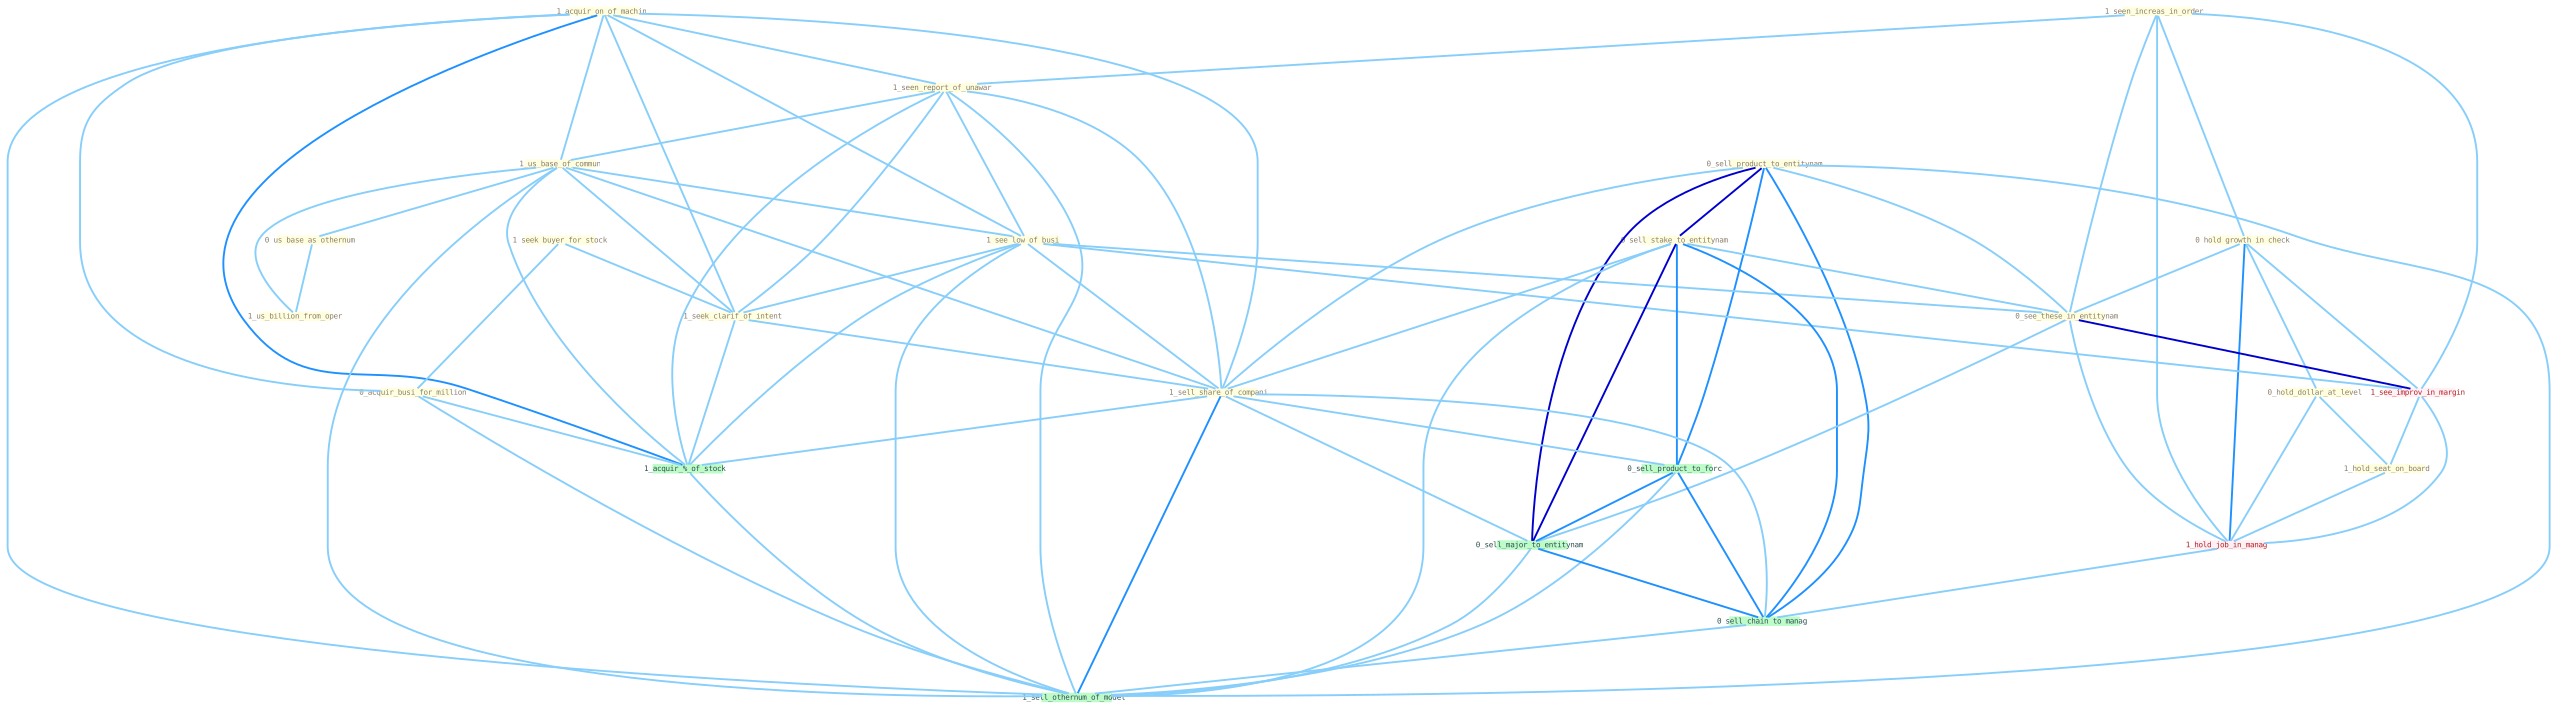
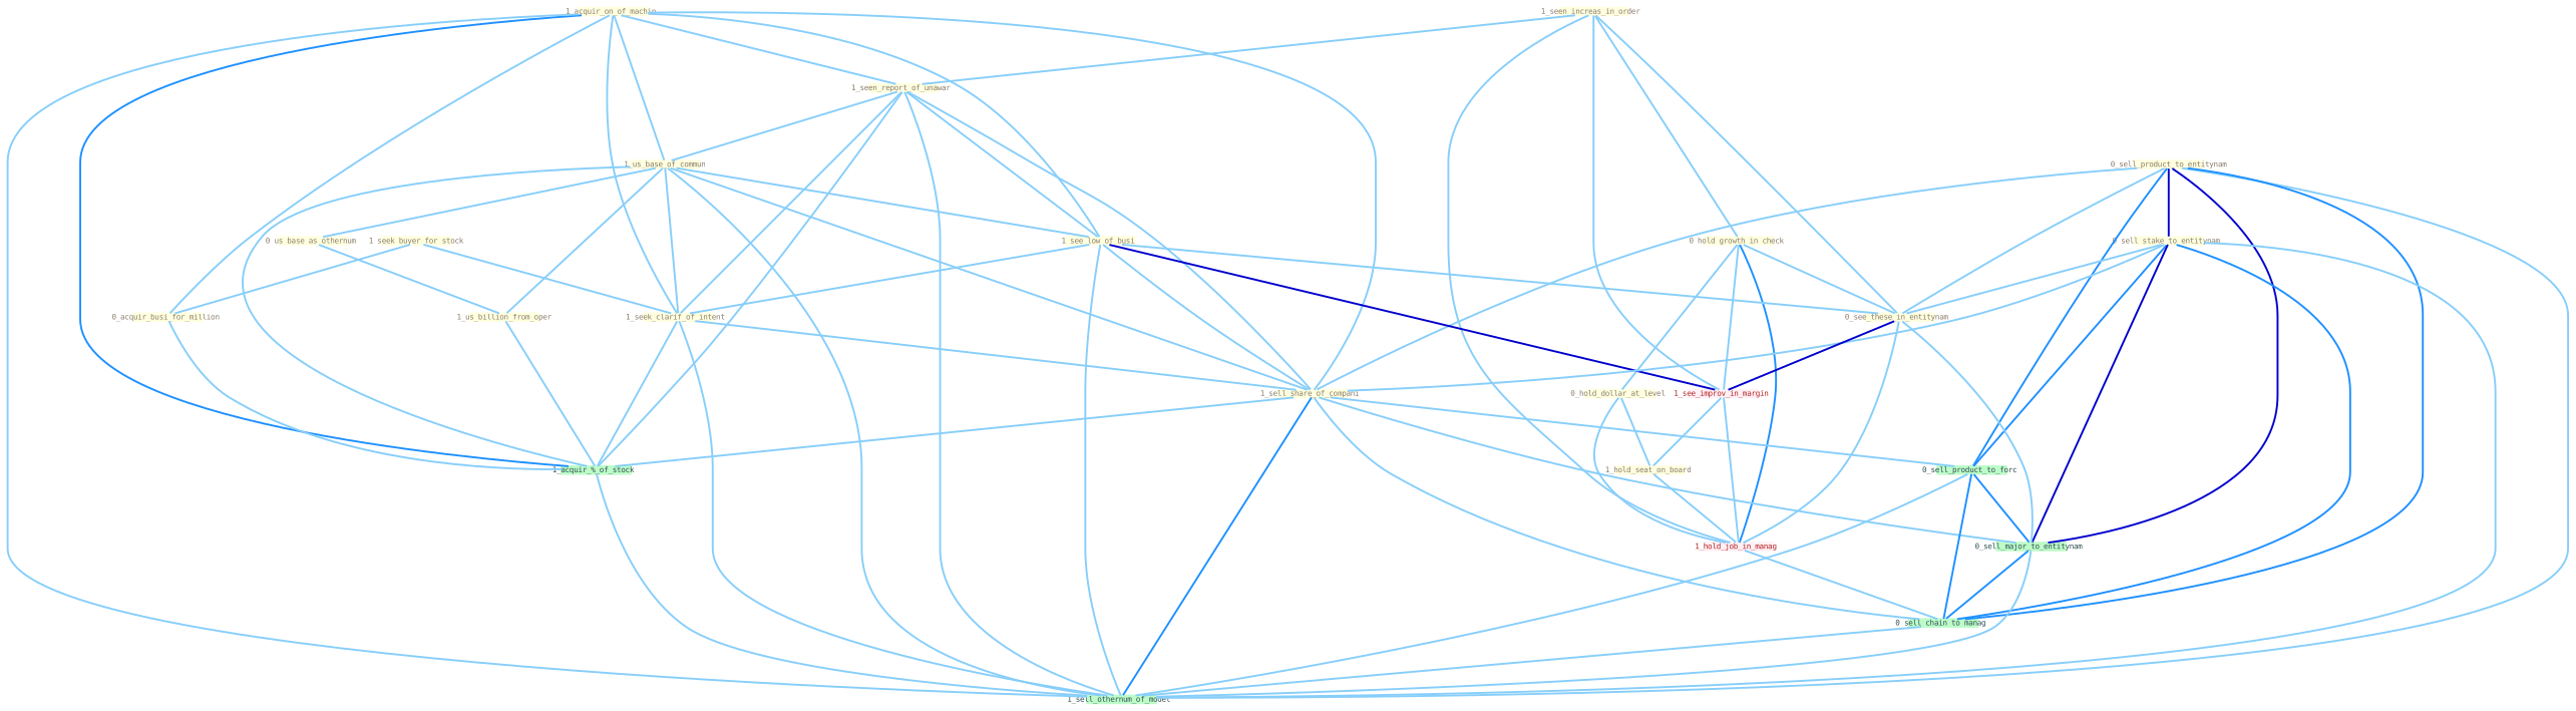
  graph {
    fontname="DejaVu Sans Mono"
    node [color="#ffffe0" fixedsize=true fontcolor="#8b7d6b" fontname="DejaVu Sans Mono" fontsize=4 shape=polygon style=filled]
    edge [color="#87cefa" fontname="DejaVu Sans Mono" w=1]
    "1_seen_increas_in_order " [height=.06 width=.5]
    "1_acquir_on_of_machin " [height=.06 width=.5]
    n3 [height=.06 label="0_sell_product_to_entitynam" width=.5]
    "1_seen_report_of_unawar " [height=.06 width=.5]
    n5 [height=.06 label="1_seek_buyer_for_stock" width=.5]
    "0_hold_growth_in_check " [height=.06 width=.5]
    n7 [height=.06 label="1_us_base_of_commun" width=.5]
    "0_us_base_as_othernum " [height=.06 width=.5]
    n9 [height=.06 label="1_us_billion_from_oper" width=.5]
    "1_see_low_of_busi " [height=.06 width=.5]
    "1_seek_clarif_of_intent " [height=.06 width=.5]
    "0_acquir_busi_for_million " [height=.06 width=.5]
    "0_hold_dollar_at_level " [height=.06 width=.5]
    "0_sell_stake_to_entitynam " [height=.06 width=.5]
    "1_hold_seat_on_board " [height=.06 width=.5]
    "1_sell_share_of_compani " [height=.06 width=.5]
    "0_see_these_in_entitynam " [height=.06 width=.5]
    "1_see_improv_in_margin " [color="#fff0f5" fontcolor="#b22222" height=.06 width=.5]
    "1_hold_job_in_manag " [color="#fff0f5" fontcolor="#b22222" height=.06 width=.5]
    "1_acquir_%_of_stock " [color="#BDFCC9" fontcolor="#2f4f4f" height=.06 width=.5]
    "1_sell_othernum_of_model " [color="#BDFCC9" fontcolor="#2f4f4f" height=.06 width=.5]
    "0_sell_product_to_forc " [color="#BDFCC9" fontcolor="#2f4f4f" height=.06 width=.5]
    "0_sell_major_to_entitynam " [color="#BDFCC9" fontcolor="#2f4f4f" height=.06 width=.5]
    "0_sell_chain_to_manag " [color="#BDFCC9" fontcolor="#2f4f4f" height=.06 width=.5]
    subgraph sub_1 {
      "1_seen_increas_in_order "
      "1_acquir_on_of_machin "
      n3
      "1_seen_report_of_unawar "
      n5
      "0_hold_growth_in_check "
      n7
      "0_us_base_as_othernum "
      n9
      "1_see_low_of_busi "
      "1_seek_clarif_of_intent "
      "0_acquir_busi_for_million "
      "0_hold_dollar_at_level "
      "0_sell_stake_to_entitynam "
      "1_hold_seat_on_board "
      "1_sell_share_of_compani "
      "0_see_these_in_entitynam "
    }
    subgraph sub_2 {
      "1_see_improv_in_margin "
      "1_hold_job_in_manag "
    }
    "1_seen_increas_in_order " -- "1_seen_report_of_unawar "
    "1_seen_increas_in_order " -- "0_hold_growth_in_check "
    "1_seen_increas_in_order " -- "0_see_these_in_entitynam "
    "1_seen_increas_in_order " -- "1_see_improv_in_margin "
    "1_seen_increas_in_order " -- "1_hold_job_in_manag "
    "1_acquir_on_of_machin " -- "1_seen_report_of_unawar "
    "1_acquir_on_of_machin " -- n7
    "1_acquir_on_of_machin " -- "1_see_low_of_busi "
    "1_acquir_on_of_machin " -- "1_seek_clarif_of_intent "
    "1_acquir_on_of_machin " -- "0_acquir_busi_for_million "
    "1_acquir_on_of_machin " -- "1_sell_share_of_compani "
    "1_acquir_on_of_machin " -- "1_acquir_%_of_stock " [color="#1e90ff" w=2]
    "1_acquir_on_of_machin " -- "1_sell_othernum_of_model "
    n3 -- "0_sell_stake_to_entitynam " [color="#0000cd" w=3]
    n3 -- "1_sell_share_of_compani "
    n3 -- "0_see_these_in_entitynam "
    n3 -- "1_sell_othernum_of_model "
    n3 -- "0_sell_product_to_forc " [color="#1e90ff" w=2]
    n3 -- "0_sell_major_to_entitynam " [color="#0000cd" w=3]
    n3 -- "0_sell_chain_to_manag " [color="#1e90ff" w=2]
    "1_seen_report_of_unawar " -- n7
    "1_seen_report_of_unawar " -- "1_see_low_of_busi "
    "1_seen_report_of_unawar " -- "1_seek_clarif_of_intent "
    "1_seen_report_of_unawar " -- "1_sell_share_of_compani "
    "1_seen_report_of_unawar " -- "1_acquir_%_of_stock "
    "1_seen_report_of_unawar " -- "1_sell_othernum_of_model "
    n5 -- "1_seek_clarif_of_intent "
    n5 -- "0_acquir_busi_for_million "
    "0_hold_growth_in_check " -- "0_hold_dollar_at_level "
    "0_hold_growth_in_check " -- "0_see_these_in_entitynam "
    "0_hold_growth_in_check " -- "1_see_improv_in_margin "
    "0_hold_growth_in_check " -- "1_hold_job_in_manag " [color="#1e90ff" w=2]
    n7 -- "0_us_base_as_othernum "
    n7 -- n9
    n7 -- "1_see_low_of_busi "
    n7 -- "1_seek_clarif_of_intent "
    n7 -- "1_sell_share_of_compani "
    n7 -- "1_acquir_%_of_stock "
    n7 -- "1_sell_othernum_of_model "
    "0_us_base_as_othernum " -- n9
    "1_see_low_of_busi " -- "1_seek_clarif_of_intent "
    "1_see_low_of_busi " -- "1_sell_share_of_compani "
    "1_see_low_of_busi " -- "0_see_these_in_entitynam "
-   "1_see_low_of_busi " -- "1_see_improv_in_margin "
-   "1_see_low_of_busi " -- "1_acquir_%_of_stock "
+   "1_see_low_of_busi " -- "1_see_improv_in_margin " [color="#0000cd"]
+   n9 -- "1_acquir_%_of_stock "
    "1_see_low_of_busi " -- "1_sell_othernum_of_model "
    "1_seek_clarif_of_intent " -- "1_sell_share_of_compani "
    "1_seek_clarif_of_intent " -- "1_acquir_%_of_stock "
-   "0_acquir_busi_for_million " -- "1_sell_othernum_of_model "
+   "1_seek_clarif_of_intent " -- "1_sell_othernum_of_model "
    "0_acquir_busi_for_million " -- "1_acquir_%_of_stock "
    "0_hold_dollar_at_level " -- "1_hold_seat_on_board "
    "0_hold_dollar_at_level " -- "1_hold_job_in_manag "
    "0_sell_stake_to_entitynam " -- "1_sell_share_of_compani "
    "0_sell_stake_to_entitynam " -- "0_see_these_in_entitynam "
    "0_sell_stake_to_entitynam " -- "1_sell_othernum_of_model "
    "0_sell_stake_to_entitynam " -- "0_sell_product_to_forc " [color="#1e90ff" w=2]
    "0_sell_stake_to_entitynam " -- "0_sell_major_to_entitynam " [color="#0000cd" w=3]
    "0_sell_stake_to_entitynam " -- "0_sell_chain_to_manag " [color="#1e90ff" w=2]
    "1_hold_seat_on_board " -- "1_hold_job_in_manag "
    "1_sell_share_of_compani " -- "1_acquir_%_of_stock "
    "1_sell_share_of_compani " -- "1_sell_othernum_of_model " [color="#1e90ff" w=2]
    "1_sell_share_of_compani " -- "0_sell_product_to_forc "
    "1_sell_share_of_compani " -- "0_sell_major_to_entitynam "
    "1_sell_share_of_compani " -- "0_sell_chain_to_manag "
    "0_see_these_in_entitynam " -- "1_see_improv_in_margin " [color="#0000cd" w=2]
    "0_see_these_in_entitynam " -- "1_hold_job_in_manag "
    "0_see_these_in_entitynam " -- "0_sell_major_to_entitynam "
    "1_see_improv_in_margin " -- "1_hold_seat_on_board "
    "1_see_improv_in_margin " -- "1_hold_job_in_manag "
    "1_hold_job_in_manag " -- "0_sell_chain_to_manag "
    "1_acquir_%_of_stock " -- "1_sell_othernum_of_model "
    "0_sell_product_to_forc " -- "1_sell_othernum_of_model "
    "0_sell_product_to_forc " -- "0_sell_major_to_entitynam " [color="#1e90ff" w=2]
    "0_sell_product_to_forc " -- "0_sell_chain_to_manag " [color="#1e90ff" w=2]
    "0_sell_major_to_entitynam " -- "1_sell_othernum_of_model "
    "0_sell_major_to_entitynam " -- "0_sell_chain_to_manag " [color="#1e90ff" w=2]
    "0_sell_chain_to_manag " -- "1_sell_othernum_of_model "
  }
